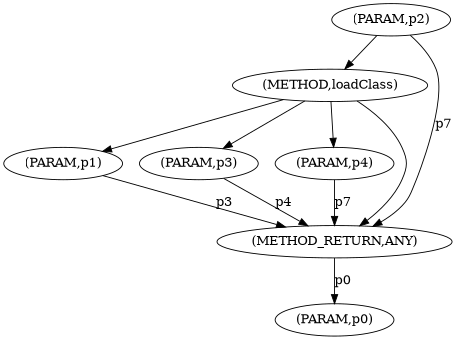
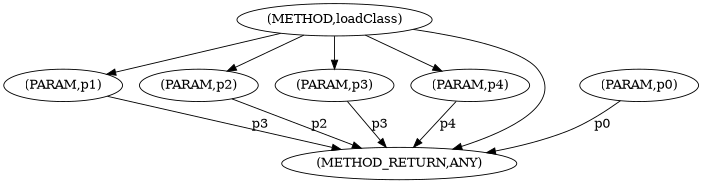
  digraph {
    n1 [label=<(METHOD,loadClass)>]
    n2 [label=<(PARAM,p1)>]
    n3 [label=<(PARAM,p2)>]
    n4 [label=<(PARAM,p3)>]
    n5 [label=<(PARAM,p4)>]
    n6 [label=<(METHOD_RETURN,ANY)>]
    n7 [label=<(PARAM,p0)>]
    n1 -> n2
-   n3 -> n1
+   n1 -> n3
    n1 -> n4
    n1 -> n5
    n1 -> n6
    n2 -> n6 [label=p3]
-   n3 -> n6 [label=p7]
-   n4 -> n6 [label=p4]
-   n5 -> n6 [label=p7]
-   n6 -> n7 [label=p0]
+   n3 -> n6 [label=p2]
+   n4 -> n6 [label=p3]
+   n5 -> n6 [label=p4]
+   n7 -> n6 [label=p0]
  }
